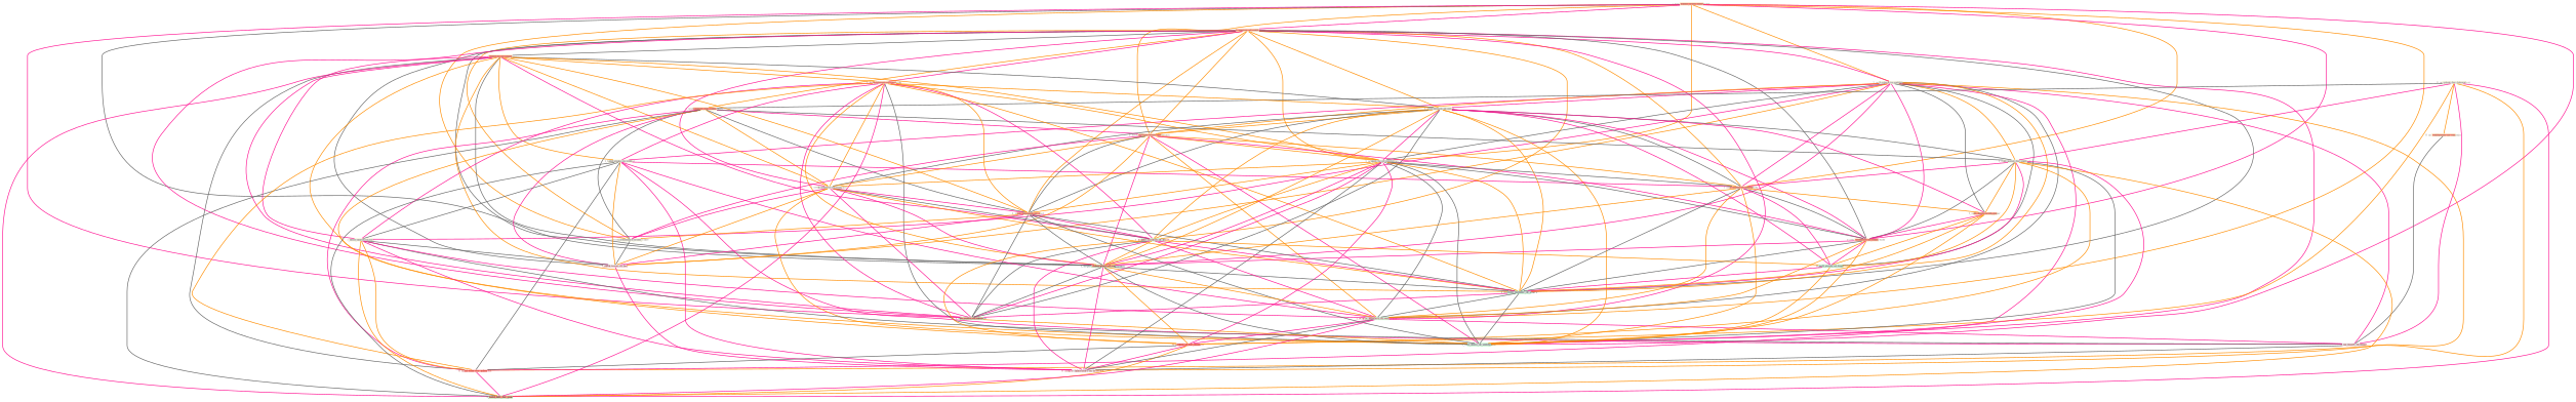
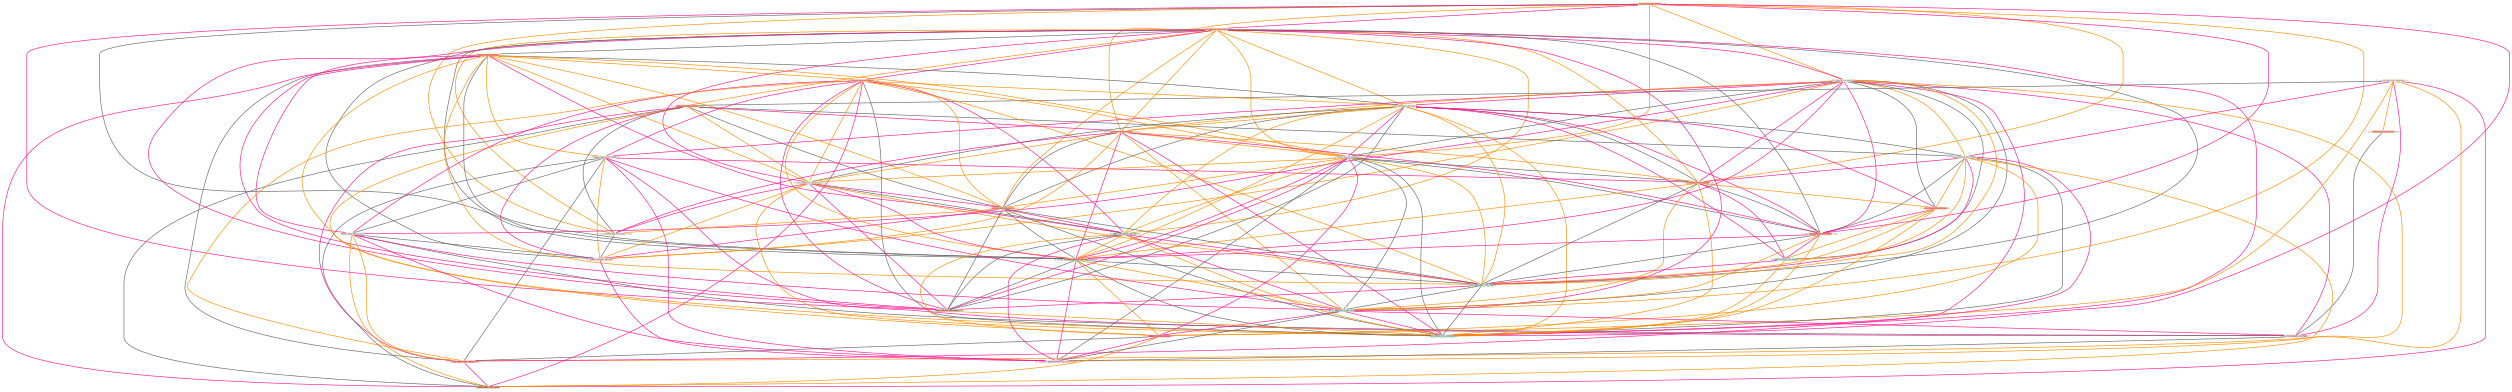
  graph {
    node [color="#ffffe0" fillcolor=lightgrey fixedsize=true fontcolor="#8b7d6b" fontsize=4 shape=polygon style=filled]
    edge [color=darkorange w=1]
    "1_see_flame_from_entitynam " [fillcolor=salmon height=.06 width=.5]
    "1_seek_approv_of_entitynam " [fillcolor=salmon height=.06 width=.5]
    "1_sell_stock_in_entitynam " [height=.06 width=.5]
    "0_us_plant_for_laboratori " [height=.06 width=.5]
    "1_hold_%_of_share " [fillcolor=salmon height=.06 width=.5]
    "1_seek_buyer_for_subsidiari " [fillcolor=salmon height=.06 width=.5]
    "0_us_entitynam_as_examin " [fillcolor=salmon height=.06 width=.5]
    "1_hold_librari_of_cartridg " [fillcolor=salmon height=.06 width=.5]
    "1_hold_stake_in_ventur " [height=.06 width=.5]
    "1_sell_billion_of_asset " [height=.06 width=.5]
    "0_seek_billion_from_entitynam " [fillcolor=salmon height=.06 width=.5]
    "1_acquir_%_of_entitynam " [height=.06 width=.5]
    "1_seek_control_of_compani " [height=.06 width=.5]
    "0_sell_asset_for_million " [height=.06 width=.5]
    "0_sell_stake_to_entitynam " [fillcolor=salmon height=.06 width=.5]
    "1_hold_anyon_in_life " [height=.06 width=.5]
    "1_seek_payment_of_cost " [fillcolor=salmon height=.06 width=.5]
    "0_sell_them_with_gener " [fillcolor=salmon height=.06 width=.5]
    "1_seek_reimburs_from_state " [height=.06 width=.5]
    "0_sell_contract_at_entitynam " [fillcolor=salmon height=.06 width=.5]
-   "0_seek_term_in_bid " [color="#fff0f5" fontcolor="#b22222" height=.06 width=.5]
-   "0_us_techniqu_in_heart " [color="#fff0f5" fontcolor="#b22222" height=.06 width=.5 label="0_us_heart_in_heart"]
+   "0_seek_term_in_bid " [color="#fff0f5" fontcolor="#b22222" height=.06 width=.5 label="0_seek_stake_in_bid"]
+   "0_us_techniqu_in_heart " [color="#fff0f5" fontcolor="#b22222" height=.06 width=.5]
    "0_acquir_it_for_million " [color="#fff0f5" fillcolor=salmon fontcolor="#b22222" height=.06 width=.5]
    "0_hold_rate_for_advertis " [color="#fff0f5" fillcolor=salmon fontcolor="#b22222" height=.06 width=.5]
    "0_acquir_laboratori_in_transact " [color="#fff0f5" fontcolor="#b22222" height=.06 width=.5]
-   "1_acquir_laboratori_of_entitynam " [color="#BDFCC9" fillcolor=salmon fontcolor="#2f4f4f" height=.06 width=.5]
-   "1_acquir_interest_in_entitynam " [color="#BDFCC9" fontcolor="#b22222" height=.06 width=.5]
-   "1_see_reviv_of_interest " [color="#BDFCC9" fillcolor=salmon fontcolor="#2f4f4f" height=.06 width=.5]
+   "1_acquir_laboratori_of_entitynam " [color="#BDFCC9" fillcolor=salmon fontcolor="#2f4f4f" height=.06 width=.5 label="9_acquir_laboratori_of_entitynam"]
+   "1_acquir_interest_in_entitynam " [color="#BDFCC9" fontcolor="#2f4f4f" height=.06 width=.5]
+   "1_see_reviv_of_interest " [color="#BDFCC9" fillcolor=salmon fontcolor="#2f4f4f" height=.06 width=.5 label="1_from_reviv_of_interest"]
    "1_sell_divis_of_entitynam " [color="#BDFCC9" fontcolor="#2f4f4f" height=.06 width=.5]
-   "1_acquir_million_of_asset " [color="#BDFCC9" fontcolor="#b22222" height=.06 width=.5]
-   "1_sell_number_of_share " [color="#BDFCC9" fontcolor="#2f4f4f" height=.06 width=.5 label="1_million_number_of_share"]
+   "1_acquir_million_of_asset " [color="#BDFCC9" fontcolor="#2f4f4f" height=.06 width=.5]
+   "1_sell_number_of_share " [color="#BDFCC9" fontcolor="#2f4f4f" height=.06 width=.5]
    "0_sell_stock_at_time " [color="#BDFCC9" fontcolor="#2f4f4f" height=.06 width=.5]
    "1_hold_bill_for_year " [color="#BDFCC9" fillcolor=salmon fontcolor="#2f4f4f" height=.06 width=.5]
    subgraph sub_1 {
      "1_see_flame_from_entitynam "
      "1_seek_approv_of_entitynam "
      "1_sell_stock_in_entitynam "
      "0_us_plant_for_laboratori "
      "1_hold_%_of_share "
      "1_seek_buyer_for_subsidiari "
      "0_us_entitynam_as_examin "
      "1_hold_librari_of_cartridg "
      "1_hold_stake_in_ventur "
      "1_sell_billion_of_asset "
      "0_seek_billion_from_entitynam "
      "1_acquir_%_of_entitynam "
      "1_seek_control_of_compani "
      "0_sell_asset_for_million "
      "0_sell_stake_to_entitynam "
      "1_hold_anyon_in_life "
      "1_seek_payment_of_cost "
      "0_sell_them_with_gener "
      "1_seek_reimburs_from_state "
      "0_sell_contract_at_entitynam "
    }
    subgraph sub_2 {
      "0_seek_term_in_bid "
      "0_us_techniqu_in_heart "
      "0_acquir_it_for_million "
      "0_hold_rate_for_advertis "
      "0_acquir_laboratori_in_transact "
    }
    "1_see_flame_from_entitynam " -- "1_seek_approv_of_entitynam " [color=deeppink]
    "1_see_flame_from_entitynam " -- "1_sell_stock_in_entitynam "
    "1_see_flame_from_entitynam " -- "0_seek_billion_from_entitynam " [w=2]
    "1_see_flame_from_entitynam " -- "1_acquir_%_of_entitynam "
    "1_see_flame_from_entitynam " -- "0_sell_stake_to_entitynam "
    "1_see_flame_from_entitynam " -- "1_seek_reimburs_from_state "
    "1_see_flame_from_entitynam " -- "0_sell_contract_at_entitynam " [color=deeppink]
    "1_see_flame_from_entitynam " -- "1_acquir_laboratori_of_entitynam " [color=gray40]
    "1_see_flame_from_entitynam " -- "1_acquir_interest_in_entitynam "
    "1_see_flame_from_entitynam " -- "1_see_reviv_of_interest " [color=deeppink]
    "1_see_flame_from_entitynam " -- "1_sell_divis_of_entitynam " [color=deeppink]
    "1_seek_approv_of_entitynam " -- "1_sell_stock_in_entitynam " [color=deeppink]
    "1_seek_approv_of_entitynam " -- "1_hold_%_of_share " [color=gray40]
    "1_seek_approv_of_entitynam " -- "1_seek_buyer_for_subsidiari "
    "1_seek_approv_of_entitynam " -- "1_hold_librari_of_cartridg " [color=deeppink]
    "1_seek_approv_of_entitynam " -- "1_sell_billion_of_asset "
    "1_seek_approv_of_entitynam " -- "0_seek_billion_from_entitynam " [w=2]
    "1_seek_approv_of_entitynam " -- "1_acquir_%_of_entitynam " [w=2]
    "1_seek_approv_of_entitynam " -- "1_seek_control_of_compani " [color=deeppink w=2]
    "1_seek_approv_of_entitynam " -- "0_sell_stake_to_entitynam "
    "1_seek_approv_of_entitynam " -- "1_seek_payment_of_cost " [w=2]
    "1_seek_approv_of_entitynam " -- "1_seek_reimburs_from_state "
    "1_seek_approv_of_entitynam " -- "0_sell_contract_at_entitynam " [color=gray40]
    "1_seek_approv_of_entitynam " -- "0_seek_term_in_bid " [color=gray40]
    "1_seek_approv_of_entitynam " -- "1_acquir_laboratori_of_entitynam " [color=gray40 w=2]
    "1_seek_approv_of_entitynam " -- "1_acquir_interest_in_entitynam " [color=deeppink]
    "1_seek_approv_of_entitynam " -- "1_see_reviv_of_interest " [color=deeppink]
    "1_seek_approv_of_entitynam " -- "1_sell_divis_of_entitynam " [color=deeppink w=2]
    "1_seek_approv_of_entitynam " -- "1_acquir_million_of_asset "
    "1_seek_approv_of_entitynam " -- "1_sell_number_of_share " [color=gray40]
    "1_sell_stock_in_entitynam " -- "1_hold_stake_in_ventur " [color=deeppink]
    "1_sell_stock_in_entitynam " -- "1_sell_billion_of_asset " [color=deeppink]
    "1_sell_stock_in_entitynam " -- "0_seek_billion_from_entitynam "
    "1_sell_stock_in_entitynam " -- "1_acquir_%_of_entitynam " [color=gray40]
    "1_sell_stock_in_entitynam " -- "0_sell_asset_for_million "
    "1_sell_stock_in_entitynam " -- "0_sell_stake_to_entitynam " [color=deeppink w=2]
    "1_sell_stock_in_entitynam " -- "1_hold_anyon_in_life " [color=deeppink]
    "1_sell_stock_in_entitynam " -- "0_sell_them_with_gener " [color=gray40]
    "1_sell_stock_in_entitynam " -- "0_sell_contract_at_entitynam " [color=deeppink w=2]
    "1_sell_stock_in_entitynam " -- "0_seek_term_in_bid "
    "1_sell_stock_in_entitynam " -- "0_us_techniqu_in_heart " [color=deeppink]
    "1_sell_stock_in_entitynam " -- "0_acquir_laboratori_in_transact "
    "1_sell_stock_in_entitynam " -- "1_acquir_laboratori_of_entitynam " [color=deeppink]
    "1_sell_stock_in_entitynam " -- "1_acquir_interest_in_entitynam " [color=gray40 w=2]
    "1_sell_stock_in_entitynam " -- "1_sell_divis_of_entitynam " [color=deeppink w=2]
    "1_sell_stock_in_entitynam " -- "1_sell_number_of_share "
    "1_sell_stock_in_entitynam " -- "0_sell_stock_at_time " [color=gray40 w=2]
    "0_us_plant_for_laboratori " -- "1_seek_buyer_for_subsidiari " [color=gray40]
    "0_us_plant_for_laboratori " -- "0_us_entitynam_as_examin "
    "0_us_plant_for_laboratori " -- "0_sell_asset_for_million " [color=deeppink]
    "0_us_plant_for_laboratori " -- "0_us_techniqu_in_heart " [color=deeppink]
    "0_us_plant_for_laboratori " -- "0_acquir_it_for_million "
    "0_us_plant_for_laboratori " -- "0_hold_rate_for_advertis "
    "0_us_plant_for_laboratori " -- "1_hold_bill_for_year " [color=deeppink]
    "1_hold_%_of_share " -- "1_hold_librari_of_cartridg " [w=2]
    "1_hold_%_of_share " -- "1_hold_stake_in_ventur "
    "1_hold_%_of_share " -- "1_sell_billion_of_asset " [color=gray40]
    "1_hold_%_of_share " -- "1_acquir_%_of_entitynam " [w=2]
    "1_hold_%_of_share " -- "1_seek_control_of_compani "
    "1_hold_%_of_share " -- "1_hold_anyon_in_life " [color=deeppink]
    "1_hold_%_of_share " -- "1_seek_payment_of_cost "
    "1_hold_%_of_share " -- "0_hold_rate_for_advertis " [color=gray40]
    "1_hold_%_of_share " -- "1_acquir_laboratori_of_entitynam " [color=gray40]
    "1_hold_%_of_share " -- "1_see_reviv_of_interest " [color=deeppink]
    "1_hold_%_of_share " -- "1_sell_divis_of_entitynam "
    "1_hold_%_of_share " -- "1_acquir_million_of_asset " [color=deeppink]
    "1_hold_%_of_share " -- "1_sell_number_of_share " [w=2]
    "1_hold_%_of_share " -- "1_hold_bill_for_year " [color=deeppink]
    "1_seek_buyer_for_subsidiari " -- "0_seek_billion_from_entitynam " [color=deeppink]
    "1_seek_buyer_for_subsidiari " -- "1_seek_control_of_compani "
    "1_seek_buyer_for_subsidiari " -- "0_sell_asset_for_million " [color=gray40]
    "1_seek_buyer_for_subsidiari " -- "1_seek_payment_of_cost " [color=gray40]
    "1_seek_buyer_for_subsidiari " -- "1_seek_reimburs_from_state " [color=gray40]
    "1_seek_buyer_for_subsidiari " -- "0_seek_term_in_bid " [color=deeppink]
    "1_seek_buyer_for_subsidiari " -- "0_acquir_it_for_million "
    "1_seek_buyer_for_subsidiari " -- "0_hold_rate_for_advertis " [color=deeppink]
    "1_seek_buyer_for_subsidiari " -- "1_hold_bill_for_year " [color=gray40]
    "0_us_entitynam_as_examin " -- "0_us_techniqu_in_heart " [color=gray40]
    "1_hold_librari_of_cartridg " -- "1_hold_stake_in_ventur " [color=deeppink]
    "1_hold_librari_of_cartridg " -- "1_sell_billion_of_asset "
    "1_hold_librari_of_cartridg " -- "1_acquir_%_of_entitynam "
    "1_hold_librari_of_cartridg " -- "1_seek_control_of_compani "
    "1_hold_librari_of_cartridg " -- "1_hold_anyon_in_life " [color=deeppink]
    "1_hold_librari_of_cartridg " -- "1_seek_payment_of_cost "
    "1_hold_librari_of_cartridg " -- "0_hold_rate_for_advertis "
    "1_hold_librari_of_cartridg " -- "1_acquir_laboratori_of_entitynam "
    "1_hold_librari_of_cartridg " -- "1_see_reviv_of_interest " [color=deeppink]
    "1_hold_librari_of_cartridg " -- "1_sell_divis_of_entitynam " [color=gray40]
    "1_hold_librari_of_cartridg " -- "1_acquir_million_of_asset " [color=deeppink]
    "1_hold_librari_of_cartridg " -- "1_sell_number_of_share "
    "1_hold_librari_of_cartridg " -- "1_hold_bill_for_year " [color=deeppink]
    "1_hold_stake_in_ventur " -- "0_sell_stake_to_entitynam " [color=deeppink]
    "1_hold_stake_in_ventur " -- "1_hold_anyon_in_life " [color=gray40 w=2]
    "1_hold_stake_in_ventur " -- "0_seek_term_in_bid "
    "1_hold_stake_in_ventur " -- "0_us_techniqu_in_heart " [color=deeppink]
    "1_hold_stake_in_ventur " -- "0_hold_rate_for_advertis " [color=gray40]
    "1_hold_stake_in_ventur " -- "0_acquir_laboratori_in_transact " [color=deeppink]
    "1_hold_stake_in_ventur " -- "1_acquir_interest_in_entitynam " [color=deeppink]
    "1_hold_stake_in_ventur " -- "1_hold_bill_for_year " [color=gray40]
    "1_sell_billion_of_asset " -- "0_seek_billion_from_entitynam "
    "1_sell_billion_of_asset " -- "1_acquir_%_of_entitynam " [color=deeppink]
    "1_sell_billion_of_asset " -- "1_seek_control_of_compani " [color=gray40]
    "1_sell_billion_of_asset " -- "0_sell_asset_for_million " [color=gray40]
    "1_sell_billion_of_asset " -- "0_sell_stake_to_entitynam " [color=gray40]
    "1_sell_billion_of_asset " -- "1_seek_payment_of_cost " [color=gray40]
    "1_sell_billion_of_asset " -- "0_sell_them_with_gener " [color=deeppink]
    "1_sell_billion_of_asset " -- "0_sell_contract_at_entitynam " [color=deeppink]
    "1_sell_billion_of_asset " -- "1_acquir_laboratori_of_entitynam "
    "1_sell_billion_of_asset " -- "1_see_reviv_of_interest " [color=gray40]
    "1_sell_billion_of_asset " -- "1_sell_divis_of_entitynam " [w=2]
    "1_sell_billion_of_asset " -- "1_acquir_million_of_asset " [w=2]
    "1_sell_billion_of_asset " -- "1_sell_number_of_share " [w=2]
    "1_sell_billion_of_asset " -- "0_sell_stock_at_time " [color=deeppink]
    "0_seek_billion_from_entitynam " -- "1_acquir_%_of_entitynam "
    "0_seek_billion_from_entitynam " -- "1_seek_control_of_compani "
    "0_seek_billion_from_entitynam " -- "0_sell_stake_to_entitynam "
    "0_seek_billion_from_entitynam " -- "1_seek_payment_of_cost " [color=gray40]
    "0_seek_billion_from_entitynam " -- "1_seek_reimburs_from_state " [color=deeppink w=2]
    "0_seek_billion_from_entitynam " -- "0_sell_contract_at_entitynam " [color=deeppink]
    "0_seek_billion_from_entitynam " -- "0_seek_term_in_bid "
    "0_seek_billion_from_entitynam " -- "1_acquir_laboratori_of_entitynam " [color=deeppink]
    "0_seek_billion_from_entitynam " -- "1_acquir_interest_in_entitynam "
    "0_seek_billion_from_entitynam " -- "1_sell_divis_of_entitynam " [color=deeppink]
    "1_acquir_%_of_entitynam " -- "1_seek_control_of_compani "
    "1_acquir_%_of_entitynam " -- "0_sell_stake_to_entitynam " [color=gray40]
    "1_acquir_%_of_entitynam " -- "1_seek_payment_of_cost "
    "1_acquir_%_of_entitynam " -- "0_sell_contract_at_entitynam " [color=gray40]
    "1_acquir_%_of_entitynam " -- "0_acquir_it_for_million " [color=deeppink]
    "1_acquir_%_of_entitynam " -- "0_acquir_laboratori_in_transact " [color=gray40]
    "1_acquir_%_of_entitynam " -- "1_acquir_laboratori_of_entitynam " [color=deeppink w=3]
    "1_acquir_%_of_entitynam " -- "1_acquir_interest_in_entitynam " [color=gray40 w=2]
    "1_acquir_%_of_entitynam " -- "1_see_reviv_of_interest " [color=deeppink]
    "1_acquir_%_of_entitynam " -- "1_sell_divis_of_entitynam " [color=gray40 w=2]
    "1_acquir_%_of_entitynam " -- "1_acquir_million_of_asset " [w=2]
    "1_acquir_%_of_entitynam " -- "1_sell_number_of_share "
    "1_seek_control_of_compani " -- "1_seek_payment_of_cost " [color=deeppink w=2]
    "1_seek_control_of_compani " -- "1_seek_reimburs_from_state " [color=deeppink]
    "1_seek_control_of_compani " -- "0_seek_term_in_bid "
    "1_seek_control_of_compani " -- "1_acquir_laboratori_of_entitynam " [color=deeppink]
    "1_seek_control_of_compani " -- "1_see_reviv_of_interest " [color=deeppink]
    "1_seek_control_of_compani " -- "1_sell_divis_of_entitynam "
    "1_seek_control_of_compani " -- "1_acquir_million_of_asset " [color=gray40]
    "1_seek_control_of_compani " -- "1_sell_number_of_share "
    "0_sell_asset_for_million " -- "0_sell_stake_to_entitynam " [color=deeppink]
    "0_sell_asset_for_million " -- "0_sell_them_with_gener "
    "0_sell_asset_for_million " -- "0_sell_contract_at_entitynam " [color=gray40]
    "0_sell_asset_for_million " -- "0_acquir_it_for_million " [w=2]
    "0_sell_asset_for_million " -- "0_hold_rate_for_advertis " [color=deeppink]
    "0_sell_asset_for_million " -- "1_sell_divis_of_entitynam " [color=gray40]
    "0_sell_asset_for_million " -- "1_sell_number_of_share " [color=deeppink]
    "0_sell_asset_for_million " -- "0_sell_stock_at_time "
    "0_sell_asset_for_million " -- "1_hold_bill_for_year "
    "0_sell_stake_to_entitynam " -- "0_sell_them_with_gener "
    "0_sell_stake_to_entitynam " -- "0_sell_contract_at_entitynam " [color=gray40 w=2]
    "0_sell_stake_to_entitynam " -- "1_acquir_laboratori_of_entitynam "
    "0_sell_stake_to_entitynam " -- "1_acquir_interest_in_entitynam "
    "0_sell_stake_to_entitynam " -- "1_sell_divis_of_entitynam " [w=2]
    "0_sell_stake_to_entitynam " -- "1_sell_number_of_share " [color=gray40]
    "0_sell_stake_to_entitynam " -- "0_sell_stock_at_time " [color=deeppink]
    "1_hold_anyon_in_life " -- "0_seek_term_in_bid " [color=gray40]
    "1_hold_anyon_in_life " -- "0_us_techniqu_in_heart " [color=gray40]
    "1_hold_anyon_in_life " -- "0_hold_rate_for_advertis "
    "1_hold_anyon_in_life " -- "0_acquir_laboratori_in_transact " [color=deeppink]
    "1_hold_anyon_in_life " -- "1_acquir_interest_in_entitynam " [color=deeppink]
    "1_hold_anyon_in_life " -- "1_hold_bill_for_year "
    "1_seek_payment_of_cost " -- "1_seek_reimburs_from_state "
    "1_seek_payment_of_cost " -- "0_seek_term_in_bid " [color=deeppink]
    "1_seek_payment_of_cost " -- "1_acquir_laboratori_of_entitynam " [color=gray40]
    "1_seek_payment_of_cost " -- "1_see_reviv_of_interest " [color=gray40]
    "1_seek_payment_of_cost " -- "1_sell_divis_of_entitynam " [color=gray40]
    "1_seek_payment_of_cost " -- "1_acquir_million_of_asset " [color=deeppink]
    "1_seek_payment_of_cost " -- "1_sell_number_of_share " [color=gray40]
    "0_sell_them_with_gener " -- "0_sell_contract_at_entitynam " [color=deeppink]
    "0_sell_them_with_gener " -- "1_sell_divis_of_entitynam "
    "0_sell_them_with_gener " -- "1_sell_number_of_share "
    "0_sell_them_with_gener " -- "0_sell_stock_at_time "
    "1_seek_reimburs_from_state " -- "0_seek_term_in_bid " [color=gray40]
    "0_sell_contract_at_entitynam " -- "1_acquir_laboratori_of_entitynam " [color=deeppink]
    "0_sell_contract_at_entitynam " -- "1_acquir_interest_in_entitynam "
    "0_sell_contract_at_entitynam " -- "1_sell_divis_of_entitynam " [w=2]
    "0_sell_contract_at_entitynam " -- "1_sell_number_of_share " [color=gray40]
    "0_sell_contract_at_entitynam " -- "0_sell_stock_at_time " [color=deeppink w=2]
    "0_seek_term_in_bid " -- "0_acquir_laboratori_in_transact " [color=deeppink]
    "0_us_techniqu_in_heart " -- "0_acquir_laboratori_in_transact " [color=gray40]
    "0_acquir_it_for_million " -- "0_hold_rate_for_advertis " [color=gray40]
    "0_acquir_it_for_million " -- "0_acquir_laboratori_in_transact " [color=deeppink]
    "0_acquir_it_for_million " -- "1_hold_bill_for_year "
    "0_hold_rate_for_advertis " -- "1_hold_bill_for_year " [color=deeppink w=2]
    "1_acquir_laboratori_of_entitynam " -- "0_acquir_it_for_million "
    "1_acquir_laboratori_of_entitynam " -- "0_acquir_laboratori_in_transact " [color=deeppink w=2]
    "1_acquir_laboratori_of_entitynam " -- "1_acquir_interest_in_entitynam " [w=2]
    "1_acquir_laboratori_of_entitynam " -- "1_see_reviv_of_interest " [color=gray40]
    "1_acquir_laboratori_of_entitynam " -- "1_sell_divis_of_entitynam " [color=gray40 w=2]
    "1_acquir_laboratori_of_entitynam " -- "1_sell_number_of_share " [color=gray40]
    "1_acquir_interest_in_entitynam " -- "0_us_techniqu_in_heart " [color=deeppink]
    "1_acquir_interest_in_entitynam " -- "0_acquir_it_for_million " [color=deeppink]
    "1_acquir_interest_in_entitynam " -- "0_acquir_laboratori_in_transact " [color=gray40 w=2]
-   "1_acquir_interest_in_entitynam " -- "1_hold_bill_for_year " [color=deeppink]
+   "1_acquir_interest_in_entitynam " -- "1_sell_divis_of_entitynam " [color=deeppink]
    "1_see_reviv_of_interest " -- "1_sell_divis_of_entitynam "
    "1_acquir_million_of_asset " -- "0_acquir_it_for_million "
    "1_acquir_million_of_asset " -- "0_acquir_laboratori_in_transact " [color=deeppink]
    "1_acquir_million_of_asset " -- "1_acquir_laboratori_of_entitynam " [w=2]
    "1_acquir_million_of_asset " -- "1_acquir_interest_in_entitynam " [color=deeppink]
    "1_acquir_million_of_asset " -- "1_see_reviv_of_interest " [color=gray40]
-   "1_acquir_million_of_asset " -- "0_sell_stock_at_time "
+   "1_acquir_million_of_asset " -- "1_sell_divis_of_entitynam "
    "1_acquir_million_of_asset " -- "1_sell_number_of_share " [color=deeppink]
    "1_sell_number_of_share " -- "1_acquir_interest_in_entitynam " [color=gray40]
    "1_sell_number_of_share " -- "1_see_reviv_of_interest " [color=deeppink]
    "1_sell_number_of_share " -- "1_sell_divis_of_entitynam " [color=gray40 w=2]
    "0_sell_stock_at_time " -- "1_sell_divis_of_entitynam "
    "0_sell_stock_at_time " -- "1_sell_number_of_share " [color=deeppink]
  }
